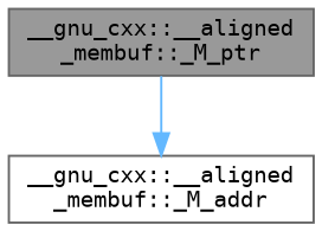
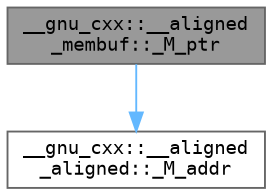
  digraph {
    rankdir=TB
    fontname="DejaVu Sans Mono"
    node [fontname="DejaVu Sans Mono" fontsize=10 shape=box style=filled]
    n1 [color=gray40 fillcolor=grey60 fontcolor=black height=0.2 label="__gnu_cxx::__aligned\l_membuf::_M_ptr" width=0.4]
-   n2 [color=grey40 fillcolor=white height=0.2 label="__gnu_cxx::__aligned\l_membuf::_M_addr" width=0.4]
+   n2 [color=grey40 fillcolor=white height=0.2 label="__gnu_cxx::__aligned\l_aligned::_M_addr" width=0.4]
    n1 -> n2 [color=steelblue1 fontname="DejaVu Sans Mono" fontsize=10 labelfontname=Helvetica labelfontsize=10 style=solid]
  }
